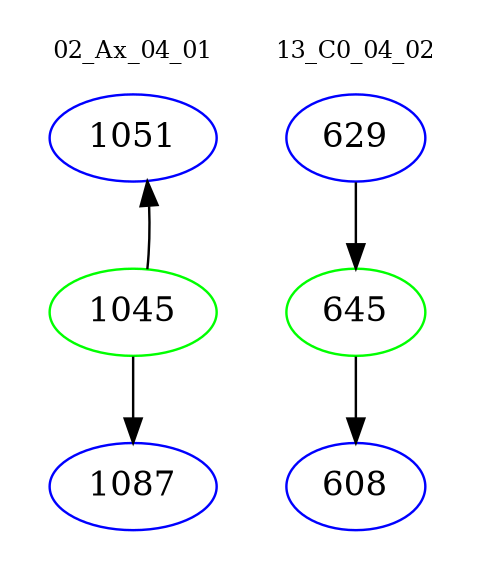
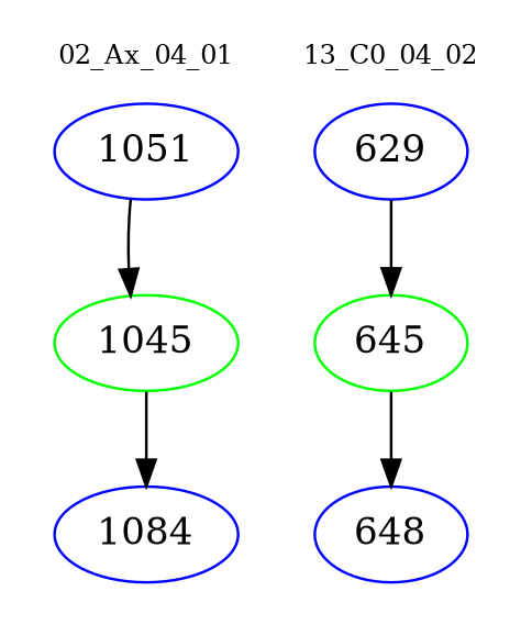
  digraph {
    node [color=blue]
    edge [color=black]
    n1 [label=1051]
    n2 [color=green label=1045]
-   n3 [label=1087]
+   n3 [label=1084]
    n4 [label=629]
    n5 [color=green label=645]
-   n6 [label=608]
+   n6 [label=648]
    subgraph cluster_1 {
      color=white
      fontsize=10
      label="02_Ax_04_01"
      n1
      n2
      n3
    }
    subgraph cluster_2 {
      color=white
      fontsize=10
      label="13_C0_04_02"
      n4
      n5
      n6
    }
-   n2 -> n1
+   n1 -> n2
    n2 -> n3
    n4 -> n5
    n5 -> n6
  }
